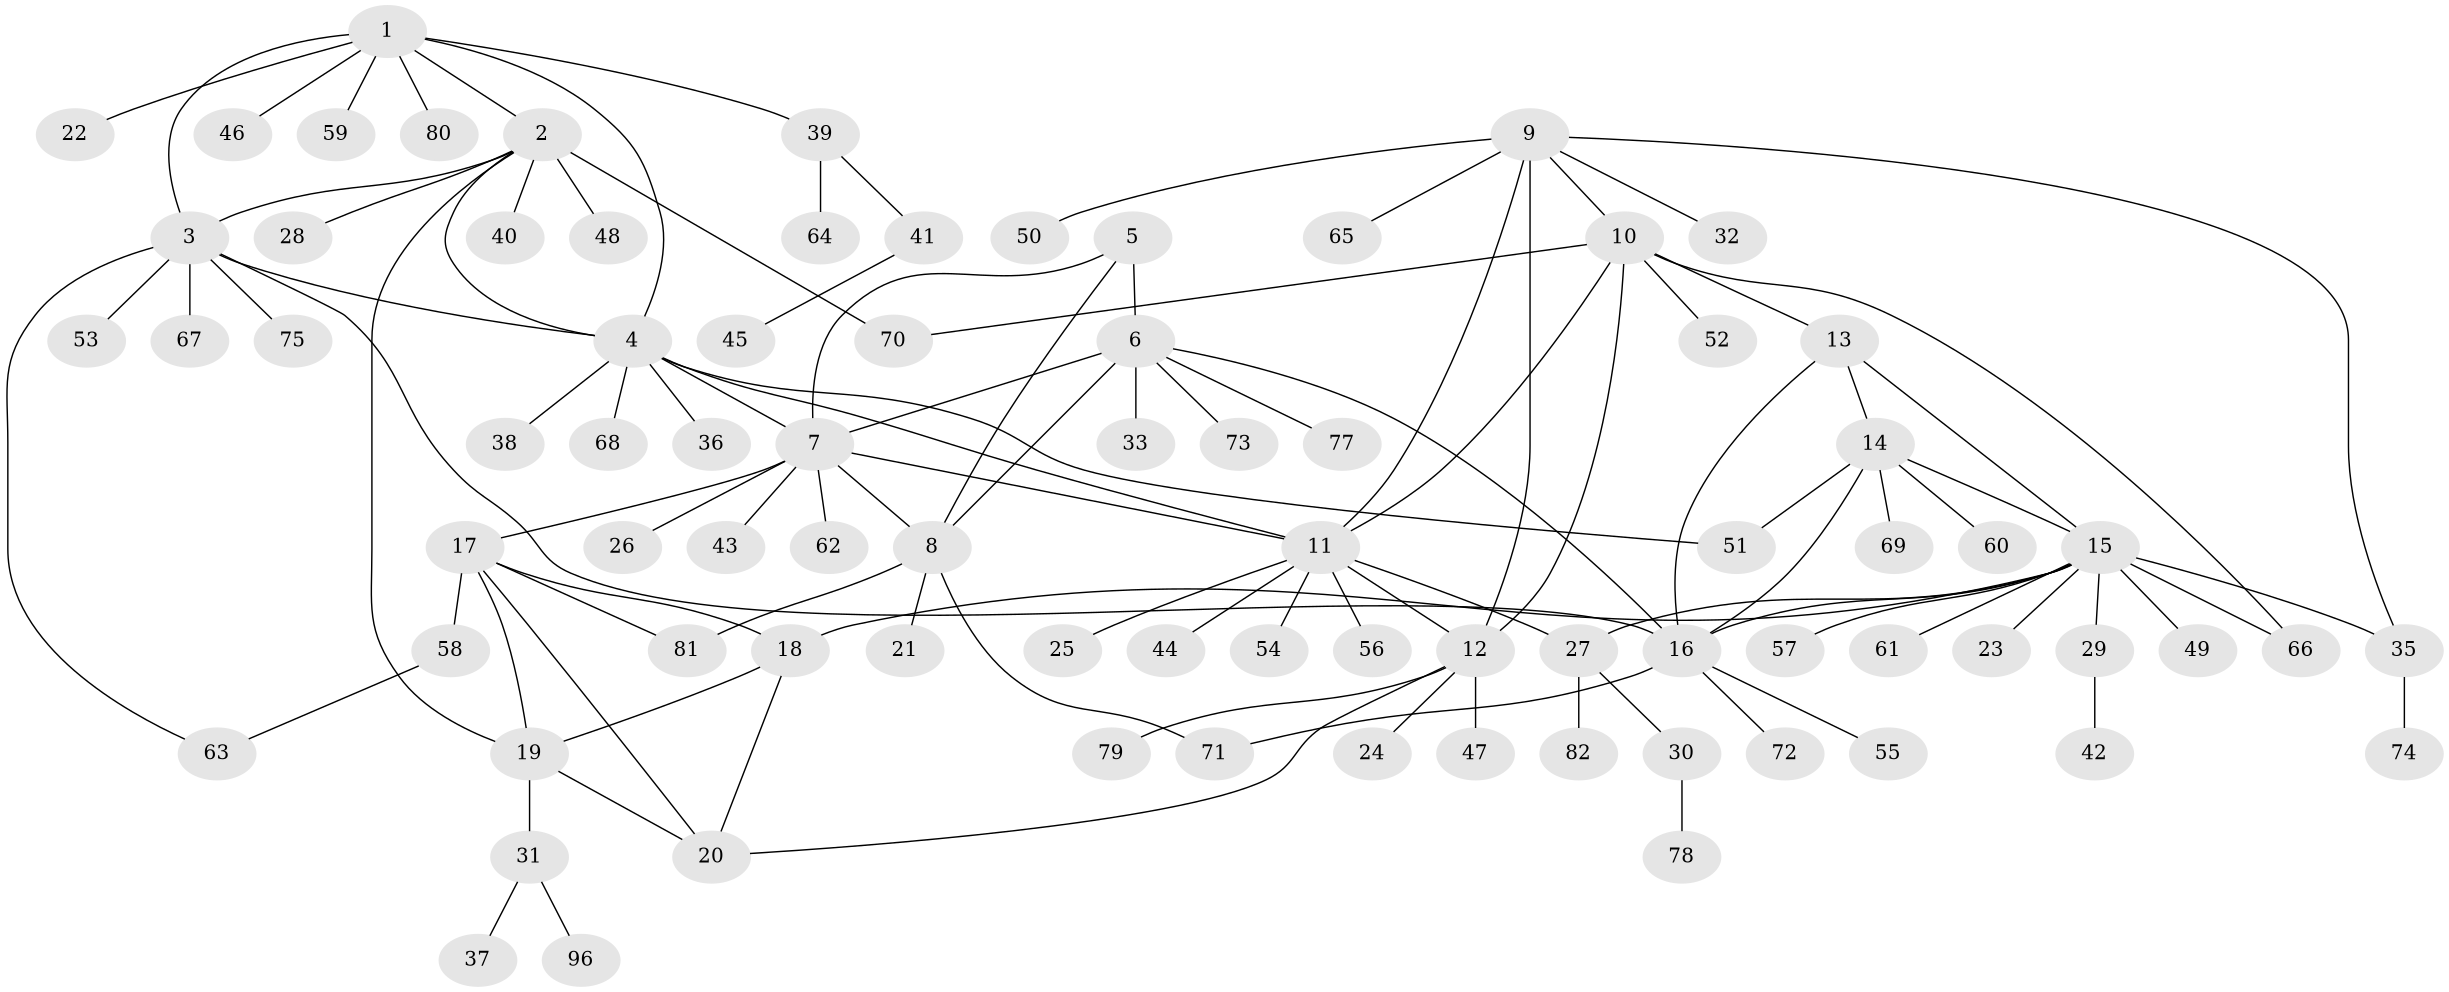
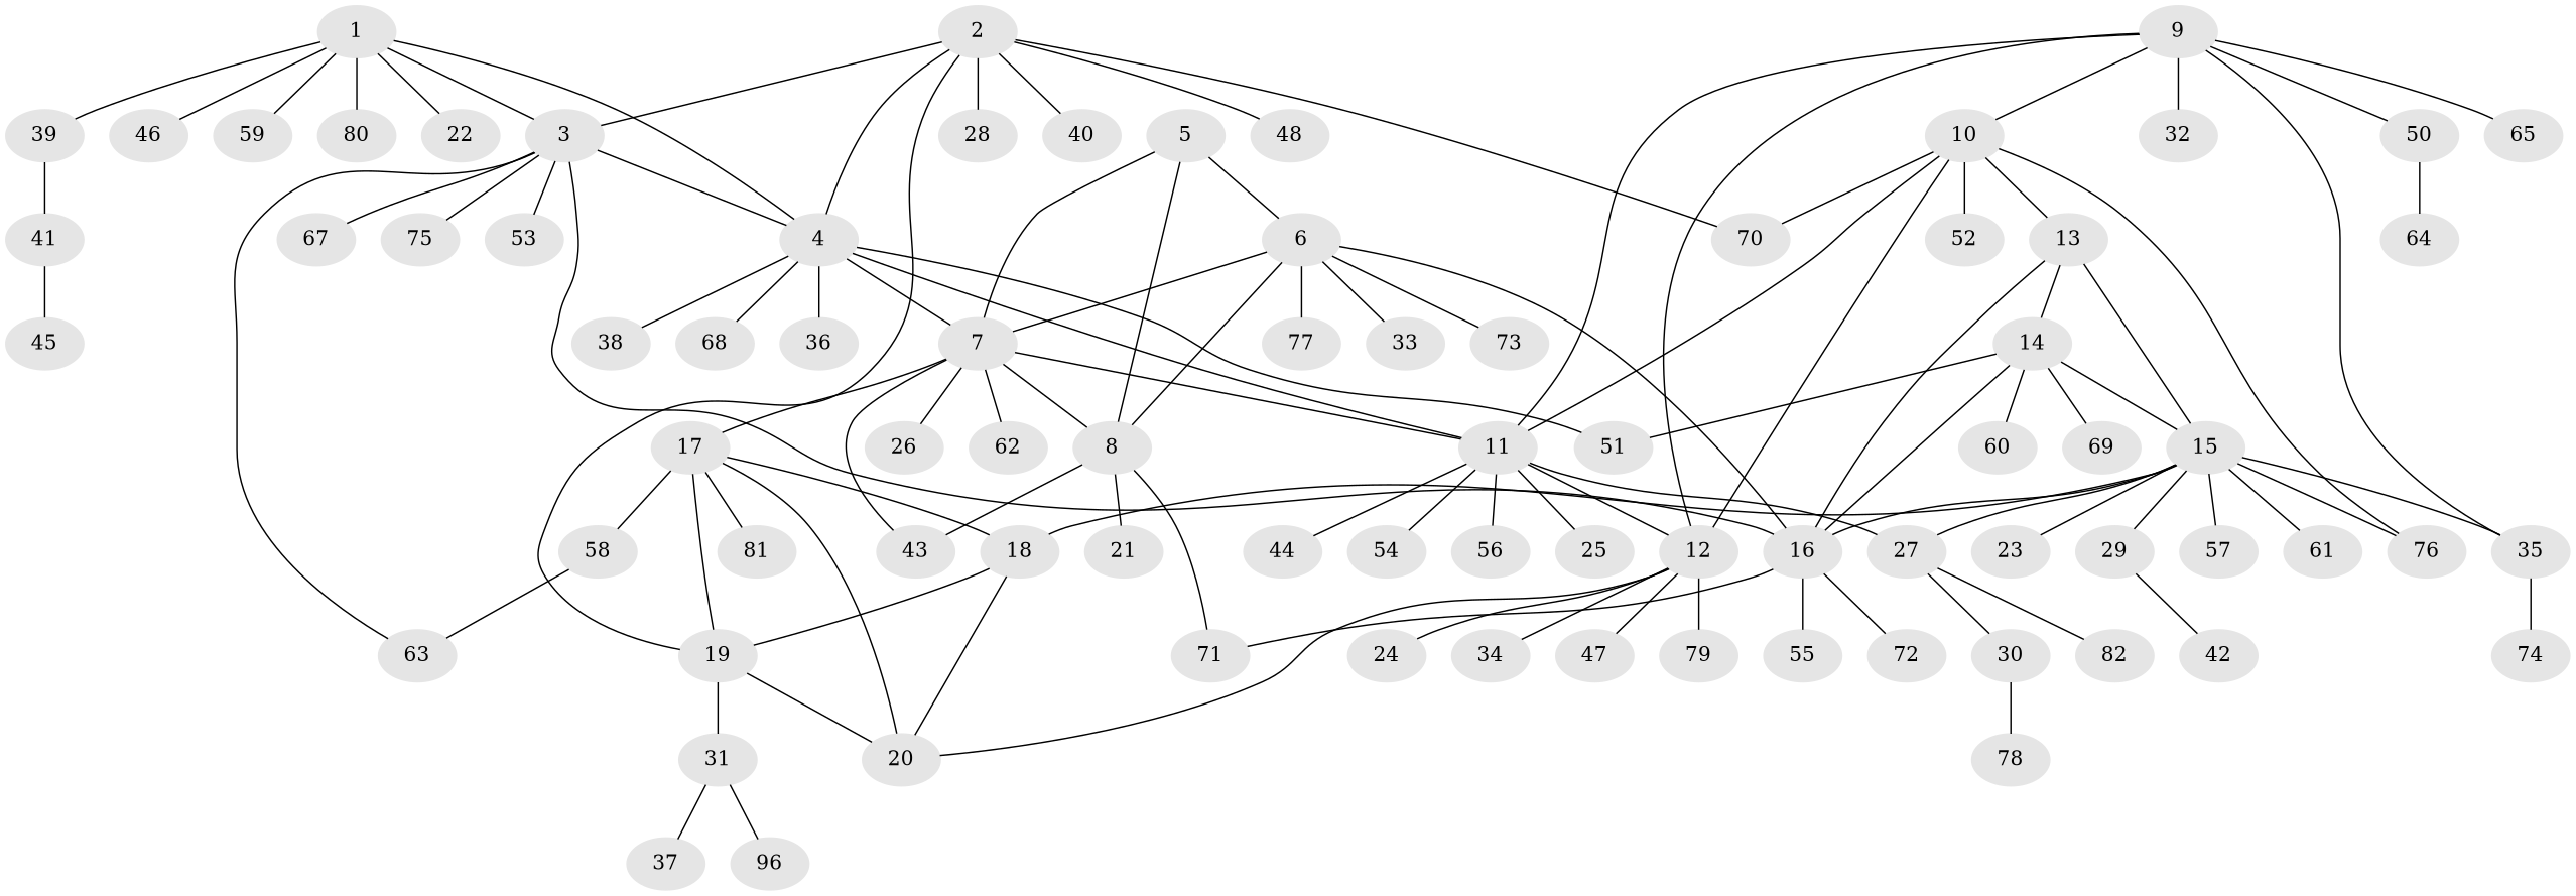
  graph {
    node [color=gray90 style=filled]
    1
    2
    3
    4
    22
    39
    46
    59
    80
    19
    28
    40
    48
    70
    16
    53
    63
    67
    75
    7
    11
    36
    38
    51
    68
    41
    64
    20
    31
    71
    55
    72
    8
    17
    26
    43
    62
    12
    25
    27
    44
    54
    56
    5
    6
    33
    73
    77
    21
    81
    18
    58
    9
    10
    32
    35
    50
    65
    13
    52
-   76 [label=66]
+   76
    24
+   34
    47
    79
    74
    14
    15
    30
    82
    60
    69
    23
    29
-   49
    57
    61
    42
    37
    n80 [label=96]
    78
    45
-   1 -- 2
    1 -- 3
    1 -- 4
    1 -- 22
    1 -- 39
    1 -- 46
    1 -- 59
    1 -- 80
    2 -- 3
    2 -- 4
    2 -- 19
    2 -- 28
    2 -- 40
    2 -- 48
    2 -- 70
    3 -- 4
    3 -- 16
    3 -- 53
    3 -- 63
    3 -- 67
    3 -- 75
    4 -- 7
    4 -- 11
    4 -- 36
    4 -- 38
    4 -- 51
    4 -- 68
    39 -- 41
-   39 -- 64
+   50 -- 64
    19 -- 20
    19 -- 31
    16 -- 71
    16 -- 55
    16 -- 72
    7 -- 11
    7 -- 8
    7 -- 17
    7 -- 26
    7 -- 43
    7 -- 62
    11 -- 12
    11 -- 25
    11 -- 27
    11 -- 44
    11 -- 54
    11 -- 56
    41 -- 45
    31 -- 37
    31 -- n80
    8 -- 71
    8 -- 21
-   8 -- 81
+   8 -- 43
    17 -- 19
    17 -- 20
    17 -- 81
    17 -- 18
    17 -- 58
    12 -- 20
    12 -- 24
+   12 -- 34
    12 -- 47
    12 -- 79
    27 -- 30
    27 -- 82
    5 -- 7
    5 -- 8
    5 -- 6
    6 -- 16
    6 -- 7
    6 -- 8
    6 -- 33
    6 -- 73
    6 -- 77
    18 -- 19
    18 -- 20
    58 -- 63
    9 -- 11
    9 -- 12
    9 -- 10
    9 -- 32
    9 -- 35
    9 -- 50
    9 -- 65
    10 -- 70
    10 -- 11
    10 -- 12
    10 -- 13
    10 -- 52
    10 -- 76
    35 -- 74
    13 -- 16
    13 -- 14
    13 -- 15
    14 -- 16
    14 -- 51
    14 -- 15
    14 -- 60
    14 -- 69
    15 -- 16
    15 -- 27
    15 -- 18
    15 -- 35
    15 -- 76
    15 -- 23
    15 -- 29
-   15 -- 49
    15 -- 57
    15 -- 61
    30 -- 78
    29 -- 42
  }
